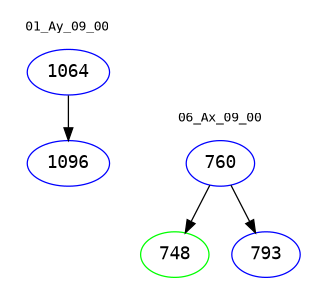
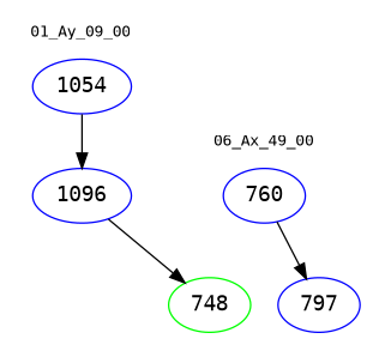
  digraph {
    fontname="DejaVu Sans Mono"
    node [color=blue fontname="DejaVu Sans Mono"]
    edge [color=black fontname="DejaVu Sans Mono"]
-   n1 [label=1064]
+   n1 [label=1054]
    n2 [label=1096]
    n3 [label=760]
    n4 [color=green label=748]
-   n5 [label=793]
+   n5 [label=797]
    subgraph cluster_1 {
      color=white
      fontsize=10
      label="01_Ay_09_00"
      n1
      n2
    }
    subgraph cluster_2 {
      color=white
      fontsize=10
-     label="06_Ax_09_00"
+     label="06_Ax_49_00"
      n3
      n4
      n5
    }
    n1 -> n2
-   n3 -> n4
+   n2 -> n4
    n3 -> n5
  }
